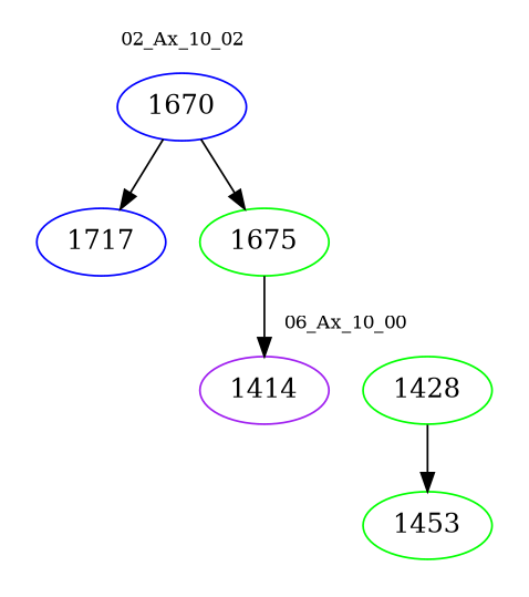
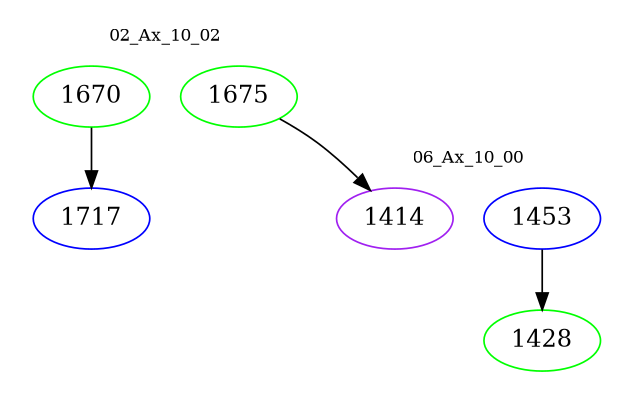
  digraph {
    node [color=green]
    edge [color=black]
-   n1 [color=blue label=1670]
+   n1 [label=1670]
    n2 [color=blue label=1717]
    n3 [label=1675]
    n4 [label=1428]
-   n5 [label=1453]
+   n5 [color=blue label=1453]
    n6 [color=purple label=1414]
    subgraph cluster_1 {
      color=white
      fontsize=10
      label="02_Ax_10_02"
      n1
      n2
      n3
    }
    subgraph cluster_2 {
      color=white
      fontsize=10
      label="06_Ax_10_00"
      n4
      n5
      n6
    }
    n1 -> n2
-   n1 -> n3
    n3 -> n6
-   n4 -> n5
+   n5 -> n4
  }
